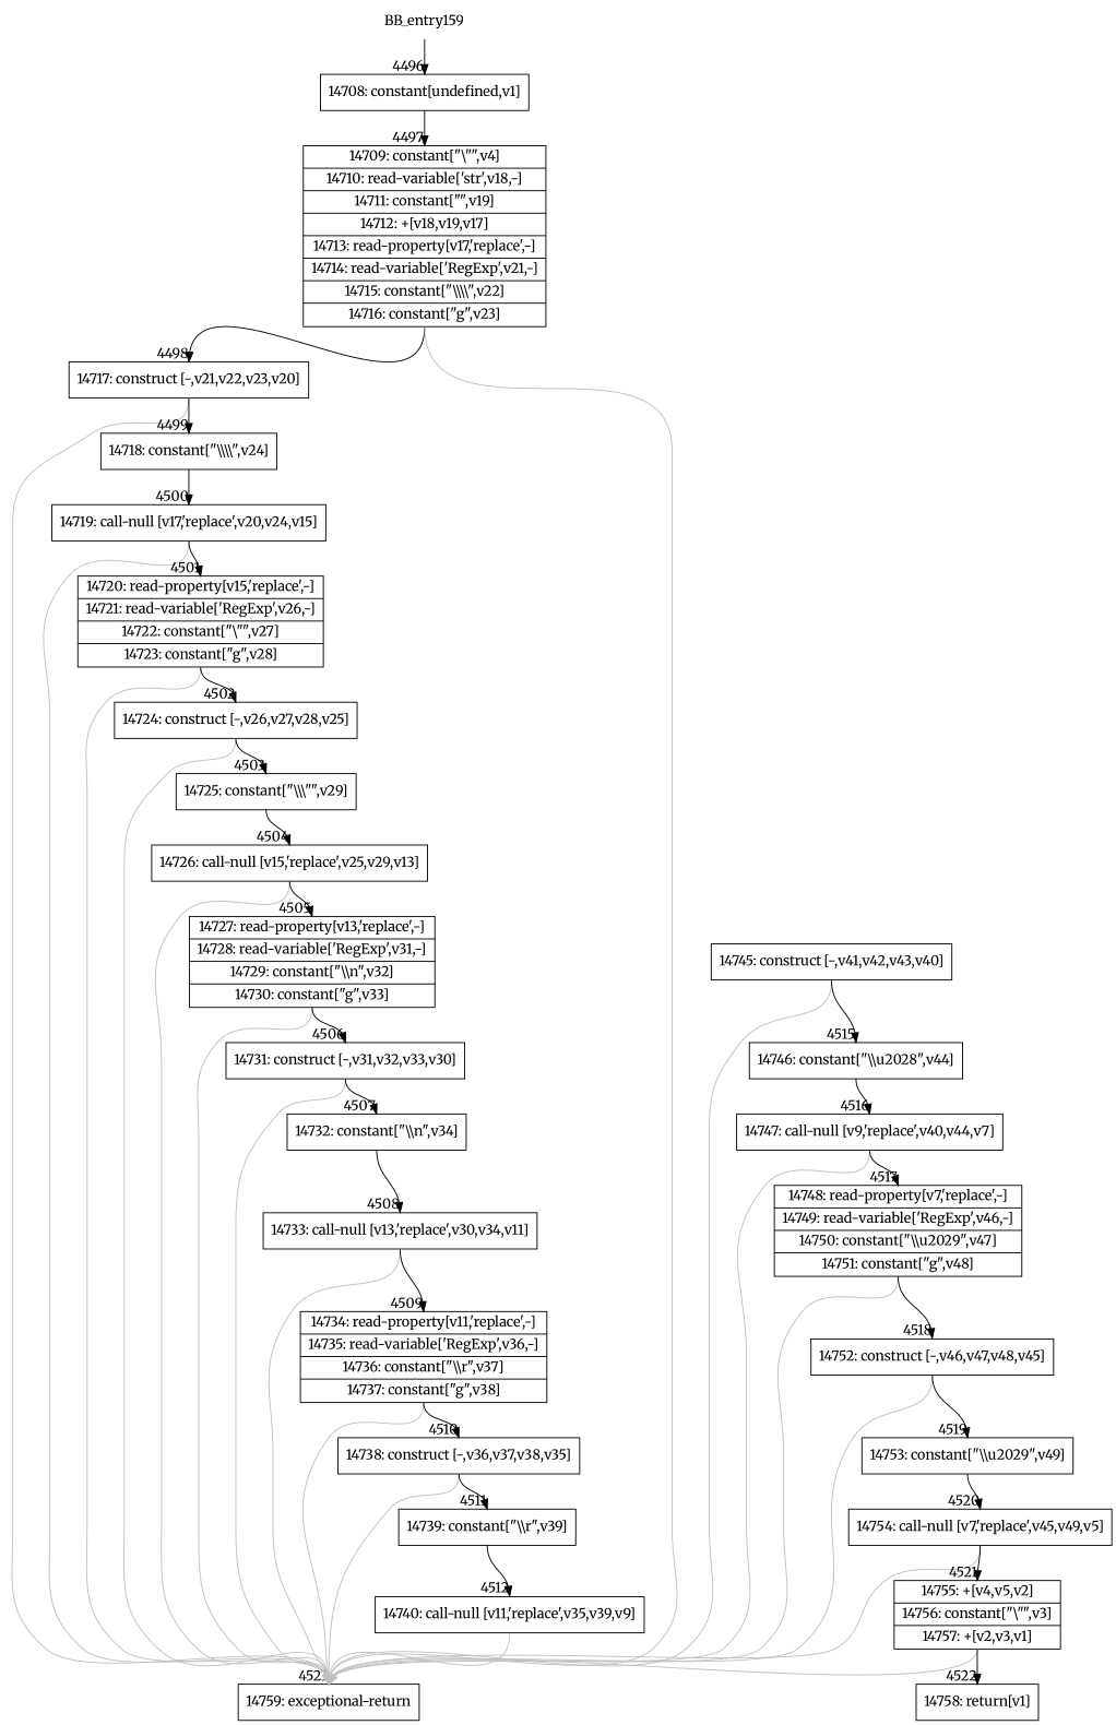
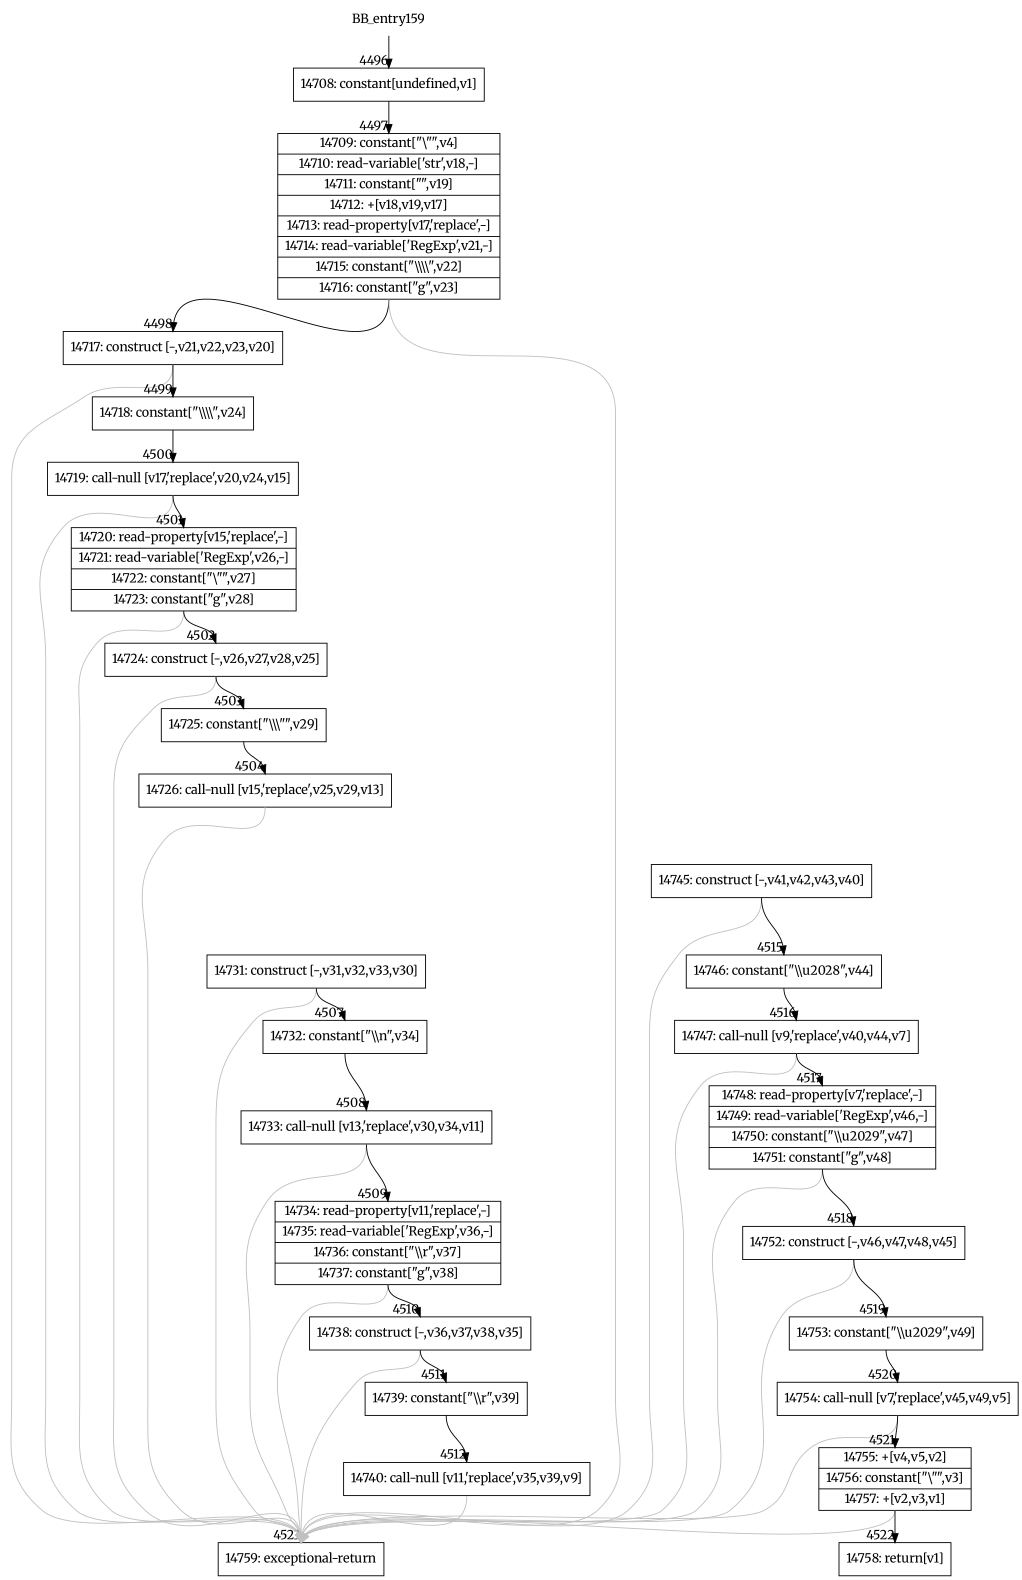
  digraph {
    fontname=Merriweather
    rankdir=TD
    node [fontname=Merriweather shape=record]
    edge [fontname=Merriweather headport=n tailport=s]
    n1 [label=BB_entry159 shape=none]
    n2 [label="{14708: constant[undefined,v1]}"]
    n3 [label="{14709: constant[\"\\\"\",v4]|14710: read-variable['str',v18,-]|14711: constant[\"\",v19]|14712: +[v18,v19,v17]|14713: read-property[v17,'replace',-]|14714: read-variable['RegExp',v21,-]|14715: constant[\"\\\\\\\\\",v22]|14716: constant[\"g\",v23]}"]
    n4 [label="{14717: construct [-,v21,v22,v23,v20]}"]
    n5 [label="{14759: exceptional-return}"]
    n6 [label="{14718: constant[\"\\\\\\\\\",v24]}"]
    n7 [label="{14719: call-null [v17,'replace',v20,v24,v15]}"]
    n8 [label="{14720: read-property[v15,'replace',-]|14721: read-variable['RegExp',v26,-]|14722: constant[\"\\\"\",v27]|14723: constant[\"g\",v28]}"]
    n9 [label="{14724: construct [-,v26,v27,v28,v25]}"]
    n10 [label="{14725: constant[\"\\\\\\\"\",v29]}"]
    n11 [label="{14726: call-null [v15,'replace',v25,v29,v13]}"]
-   n12 [label="{14727: read-property[v13,'replace',-]|14728: read-variable['RegExp',v31,-]|14729: constant[\"\\\\n\",v32]|14730: constant[\"g\",v33]}"]
    n13 [label="{14731: construct [-,v31,v32,v33,v30]}"]
    n14 [label="{14732: constant[\"\\\\n\",v34]}"]
    n15 [label="{14733: call-null [v13,'replace',v30,v34,v11]}"]
    n16 [label="{14734: read-property[v11,'replace',-]|14735: read-variable['RegExp',v36,-]|14736: constant[\"\\\\r\",v37]|14737: constant[\"g\",v38]}"]
    n17 [label="{14738: construct [-,v36,v37,v38,v35]}"]
    n18 [label="{14739: constant[\"\\\\r\",v39]}"]
    n19 [label="{14740: call-null [v11,'replace',v35,v39,v9]}"]
    n20 [label="{14745: construct [-,v41,v42,v43,v40]}"]
    n21 [label="{14746: constant[\"\\\\u2028\",v44]}"]
    n22 [label="{14747: call-null [v9,'replace',v40,v44,v7]}"]
    n23 [label="{14748: read-property[v7,'replace',-]|14749: read-variable['RegExp',v46,-]|14750: constant[\"\\\\u2029\",v47]|14751: constant[\"g\",v48]}"]
    n24 [label="{14752: construct [-,v46,v47,v48,v45]}"]
    n25 [label="{14753: constant[\"\\\\u2029\",v49]}"]
    n26 [label="{14754: call-null [v7,'replace',v45,v49,v5]}"]
    n27 [label="{14755: +[v4,v5,v2]|14756: constant[\"\\\"\",v3]|14757: +[v2,v3,v1]}"]
    n28 [label="{14758: return[v1]}"]
    n1 -> n2 [headlabel="    4496"]
    n2 -> n3 [headlabel="      4497"]
    n3 -> n4 [headlabel="      4498"]
    n3 -> n5 [color=gray headlabel="      4523"]
    n4 -> n5 [color=gray]
    n4 -> n6 [headlabel="      4499"]
    n6 -> n7 [headlabel="      4500"]
    n7 -> n5 [color=gray]
    n7 -> n8 [headlabel="      4501"]
    n8 -> n5 [color=gray]
    n8 -> n9 [headlabel="      4502"]
    n9 -> n5 [color=gray]
    n9 -> n10 [headlabel="      4503"]
    n10 -> n11 [headlabel="      4504"]
    n11 -> n5 [color=gray]
-   n11 -> n12 [headlabel="      4505"]
-   n12 -> n5 [color=gray]
-   n12 -> n13 [headlabel="      4506"]
    n13 -> n5 [color=gray]
    n13 -> n14 [headlabel="      4507"]
    n14 -> n15 [headlabel="      4508"]
    n15 -> n5 [color=gray]
    n15 -> n16 [headlabel="      4509"]
    n16 -> n5 [color=gray]
    n16 -> n17 [headlabel="      4510"]
    n17 -> n5 [color=gray]
    n17 -> n18 [headlabel="      4511"]
    n18 -> n19 [headlabel="      4512"]
    n19 -> n5 [color=gray]
    n20 -> n5 [color=gray]
    n20 -> n21 [headlabel="      4515"]
    n21 -> n22 [headlabel="      4516"]
    n22 -> n5 [color=gray]
    n22 -> n23 [headlabel="      4517"]
    n23 -> n5 [color=gray]
    n23 -> n24 [headlabel="      4518"]
    n24 -> n5 [color=gray]
    n24 -> n25 [headlabel="      4519"]
    n25 -> n26 [headlabel="      4520"]
    n26 -> n5 [color=gray]
    n26 -> n27 [headlabel="      4521"]
    n27 -> n5 [color=gray]
    n27 -> n28 [headlabel="      4522"]
  }
